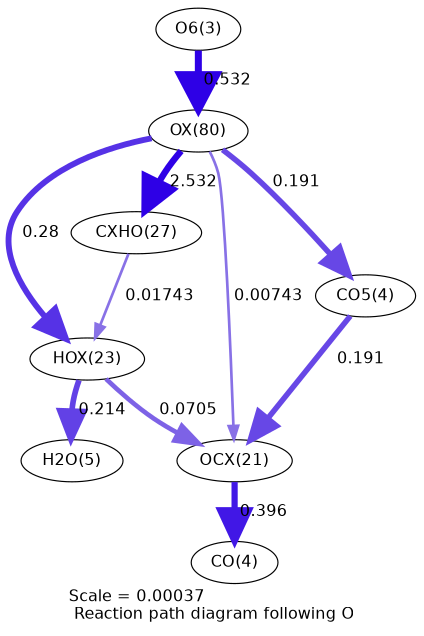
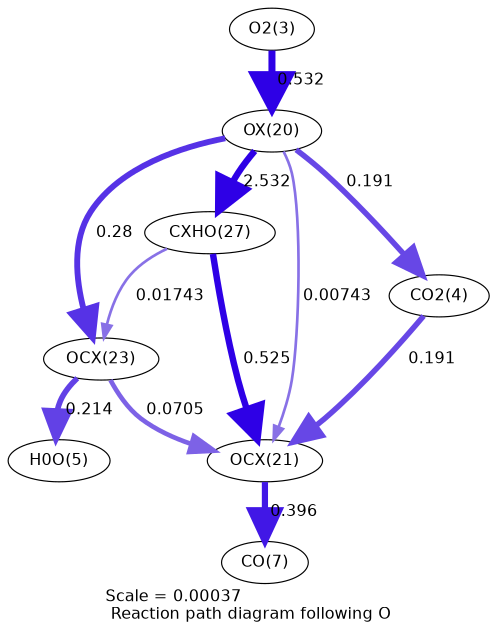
  digraph {
    fontname=Helvetica
    label="Scale = 0.00037\l Reaction path diagram following O"
    node [fontname=Helvetica]
    edge [arrowsize=2.76 color="0.7, 0.507, 0.9" fontname=Helvetica penwidth=2.3]
-   n1 [label="O6(3)"]
-   n2 [label="OX(80)"]
-   n3 [label="HOX(23)"]
+   n1 [label="O2(3)"]
+   n2 [label="OX(20)"]
+   n3 [label="OCX(23)"]
    n4 [label="CXHO(27)"]
    n5 [label="OCX(21)"]
-   n6 [label="CO5(4)"]
-   n7 [label="H2O(5)"]
-   n8 [label="CO(4)"]
+   n6 [label="CO2(4)"]
+   n7 [label="H0O(5)"]
+   n8 [label="CO(7)"]
    n1 -> n2 [arrowsize=3 color="0.7, 1.5, 0.9" label=" 0.532" penwidth=6]
    n2 -> n3 [arrowsize=2.52 color="0.7, 0.78, 0.9" label=" 0.28" penwidth=5.04]
    n2 -> n4 [color="0.7, 1.03, 0.9" label=" 2.532" penwidth=5.52]
    n2 -> n5 [arrowsize=1.15 label=" 0.00743"]
    n2 -> n6 [arrowsize=2.37 color="0.7, 0.691, 0.9" label=" 0.191" penwidth=4.75]
    n3 -> n5 [arrowsize=2 color="0.7, 0.571, 0.9" label=" 0.0705" penwidth=4]
    n3 -> n7 [arrowsize=2.42 color="0.7, 0.714, 0.9" label=" 0.214" penwidth=4.84]
    n4 -> n3 [arrowsize=1.15 label=" 0.01743"]
+   n4 -> n5 [color="0.7, 1.02, 0.9" label=" 0.525" penwidth=5.51]
    n5 -> n8 [arrowsize=2.65 color="0.7, 0.896, 0.9" label=" 0.396" penwidth=5.3]
    n6 -> n5 [arrowsize=2.37 color="0.7, 0.691, 0.9" label=" 0.191" penwidth=4.75]
  }
